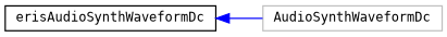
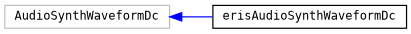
  digraph {
    rankdir=LR
    fontname="DejaVu Sans Mono"
    node [fillcolor=white fontname="DejaVu Sans Mono" fontsize=10 shape=record style=filled]
    n1 [color=grey75 height=0.2 label=AudioSynthWaveformDc width=0.4]
    n2 [color=black height=0.2 label=erisAudioSynthWaveformDc width=0.4]
-   n2 -> n1 [color=blue dir=back fontname="DejaVu Sans Mono" fontsize=10 labelfontname=Helvetica labelfontsize=10 style=solid]
+   n1 -> n2 [color=blue dir=back fontname="DejaVu Sans Mono" fontsize=10 labelfontname=Helvetica labelfontsize=10 style=solid]
  }
